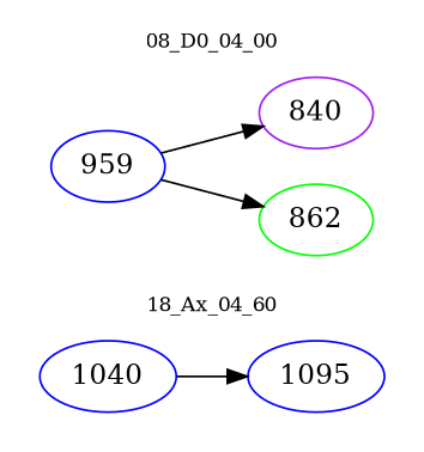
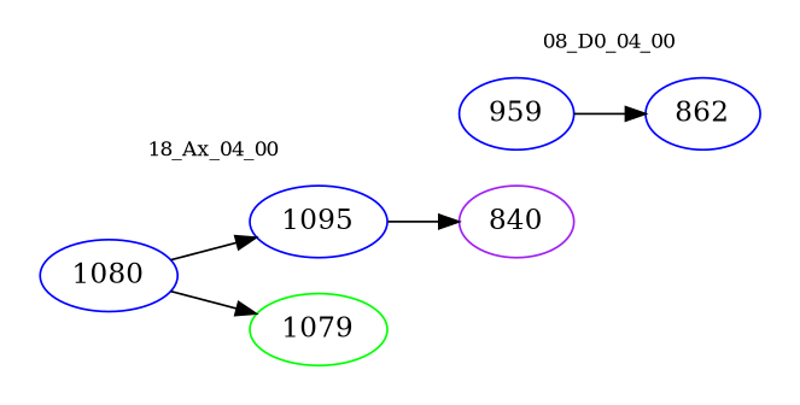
  digraph {
    rankdir=LR
    node [color=blue]
    edge [color=black]
-   n1 [label=1040]
+   n1 [label=1080]
+   n2 [color=green label=1079]
    n3 [label=1095]
    n4 [label=959]
-   n5 [color=green label=862]
+   n5 [label=862]
    n6 [color=purple label=840]
    subgraph cluster_1 {
      color=white
      fontsize=10
-     label="18_Ax_04_60"
+     label="18_Ax_04_00"
      n1
+     n2
      n3
    }
    subgraph cluster_2 {
      color=white
      fontsize=10
      label="08_D0_04_00"
      n4
      n5
      n6
    }
+   n1 -> n2
    n1 -> n3
    n4 -> n5
-   n4 -> n6
+   n3 -> n6
  }
